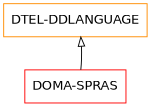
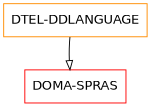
  digraph {
    fontname="DejaVu Sans"
    node [shape=box fontname="DejaVu Sans"]
    "DTEL-DDLANGUAGE" [color=darkorange]
    "DOMA-SPRAS" [color=red]
-   "DOMA-SPRAS" -> "DTEL-DDLANGUAGE" [arrowhead=onormal fontname="DejaVu Sans"]
+   "DTEL-DDLANGUAGE" -> "DOMA-SPRAS" [arrowhead=onormal fontname="DejaVu Sans"]
  }
